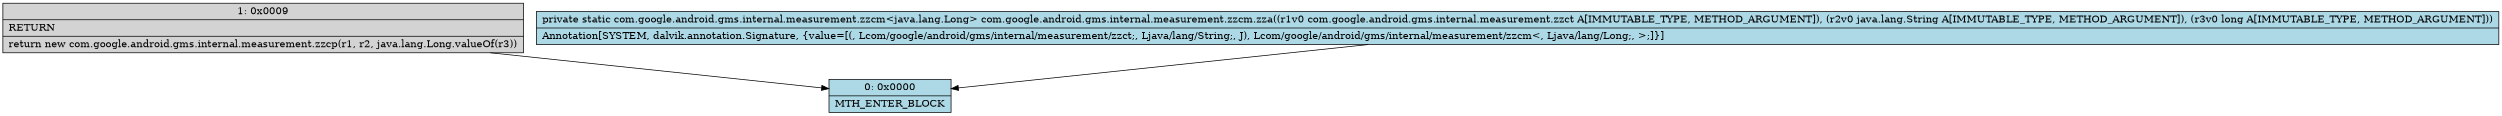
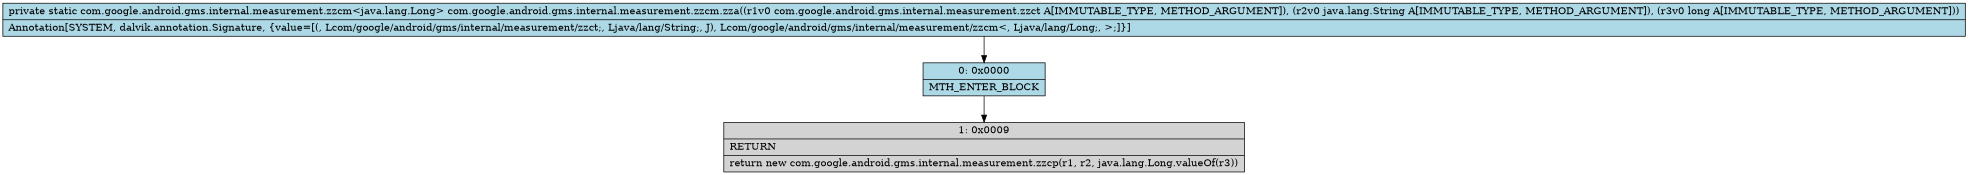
  digraph {
    node [shape=record style=filled fillcolor=lightblue]
    n1 [label="{0\:\ 0x0000|MTH_ENTER_BLOCK\l}"]
    n2 [label="{1\:\ 0x0009|RETURN\l|return new com.google.android.gms.internal.measurement.zzcp(r1, r2, java.lang.Long.valueOf(r3))\l}" fillcolor=lightgrey]
    n3 [label="{private static com.google.android.gms.internal.measurement.zzcm\<java.lang.Long\> com.google.android.gms.internal.measurement.zzcm.zza((r1v0 com.google.android.gms.internal.measurement.zzct A[IMMUTABLE_TYPE, METHOD_ARGUMENT]), (r2v0 java.lang.String A[IMMUTABLE_TYPE, METHOD_ARGUMENT]), (r3v0 long A[IMMUTABLE_TYPE, METHOD_ARGUMENT]))  | Annotation[SYSTEM, dalvik.annotation.Signature, \{value=[(, Lcom\/google\/android\/gms\/internal\/measurement\/zzct;, Ljava\/lang\/String;, J), Lcom\/google\/android\/gms\/internal\/measurement\/zzcm\<, Ljava\/lang\/Long;, \>;]\}]\l}"]
-   n2 -> n1
+   n1 -> n2
    n3 -> n1
  }
